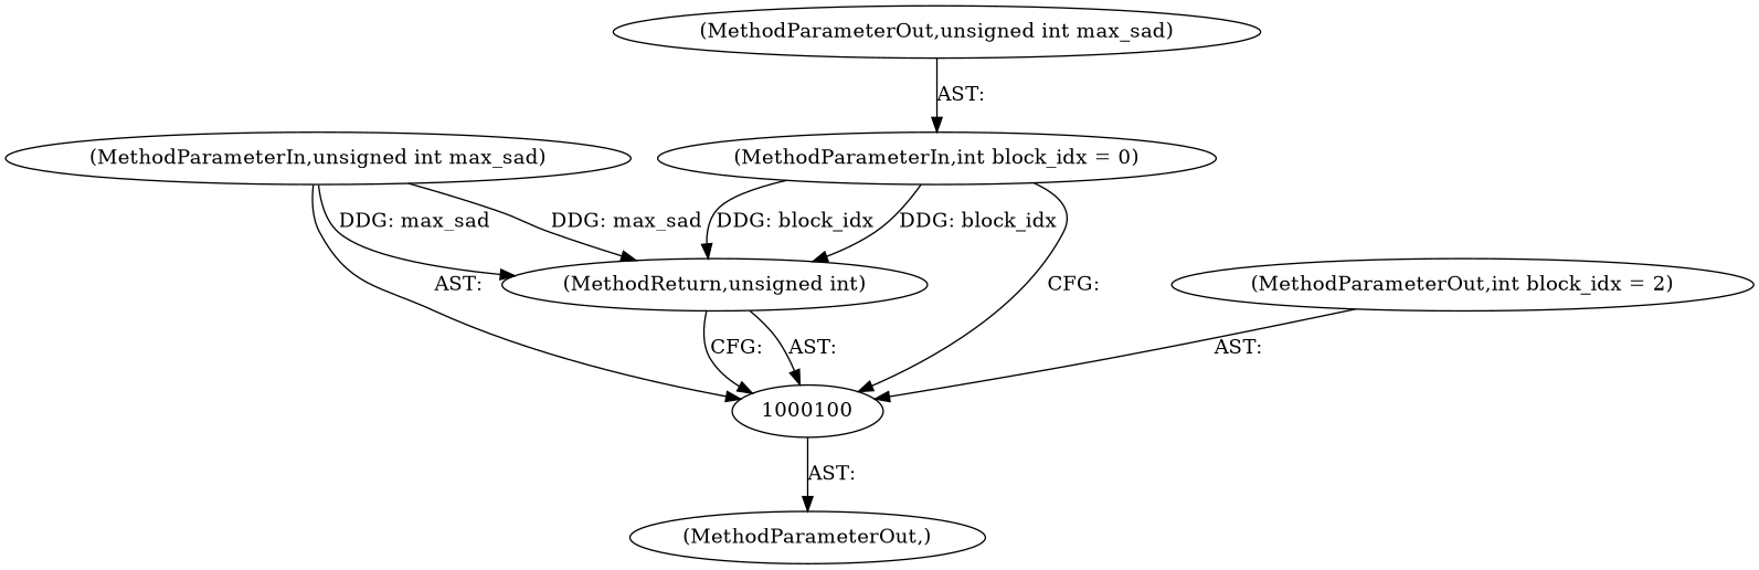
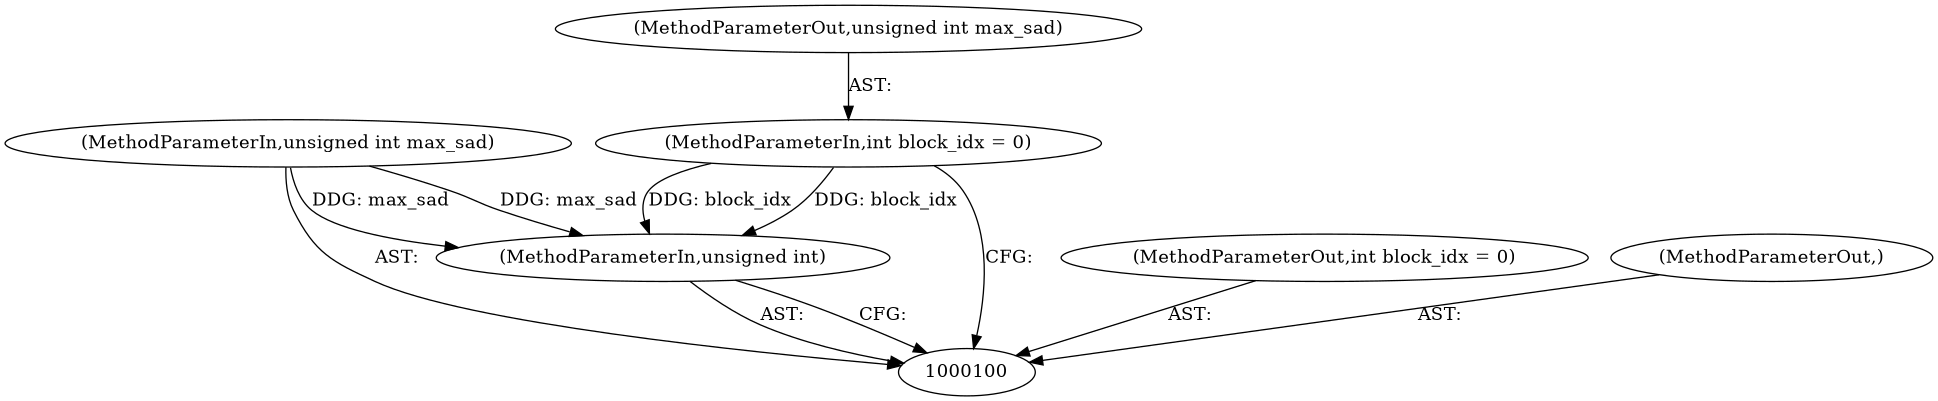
  digraph {
-   n1 [label="(MethodReturn,unsigned int)"]
+   n1 [label="(MethodParameterIn,unsigned int)"]
    1000100
    n3 [label="(MethodParameterIn,unsigned int max_sad)"]
    n4 [label="(MethodParameterOut,unsigned int max_sad)"]
    n5 [label="(MethodParameterIn,int block_idx = 0)"]
-   n6 [label="(MethodParameterOut,int block_idx = 2)"]
+   n6 [label="(MethodParameterOut,int block_idx = 0)"]
    n7 [label="(MethodParameterOut,)"]
    n1 -> 1000100 [label="AST: "]
    n1 -> 1000100 [label="CFG: "]
    n3 -> n1 [label="DDG: max_sad"]
    n3 -> n1 [label="DDG: max_sad"]
    n3 -> 1000100 [label="AST: "]
    n4 -> n5 [label="AST: "]
    n5 -> n1 [label="DDG: block_idx"]
    n5 -> n1 [label="DDG: block_idx"]
    n5 -> 1000100 [label="CFG: "]
    n6 -> 1000100 [label="AST: "]
-   1000100 -> n7 [label="AST: "]
+   n7 -> 1000100 [label="AST: "]
  }
